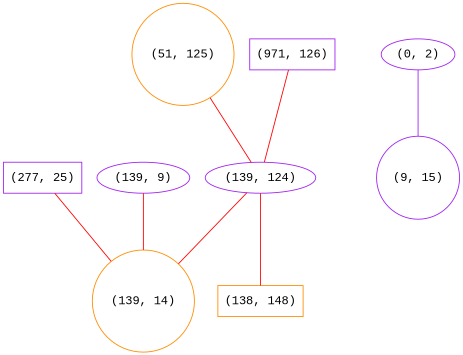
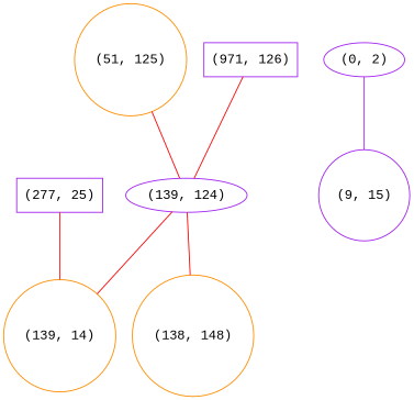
  graph {
    fontname="Liberation Mono"
    node [color=purple fontname="Liberation Mono" shape=box]
    edge [color=red fontname="Liberation Mono" weight=1]
    "(277, 25)"
    "(139, 14)" [color=darkorange shape=circle]
    n3 [label="(0, 2)" shape=ellipse]
    "(9, 15)" [shape=circle]
    "(51, 125)" [color=darkorange shape=circle]
    "(139, 124)" [shape=ellipse]
-   "(138, 148)" [color=darkorange]
+   "(138, 148)" [color=darkorange shape=circle]
    n8 [label="(971, 126)"]
-   "(139, 9)" [shape=ellipse]
    "(277, 25)" -- "(139, 14)"
    n3 -- "(9, 15)" [color=purple weight=4]
    "(51, 125)" -- "(139, 124)"
    "(139, 124)" -- "(139, 14)"
    "(139, 124)" -- "(138, 148)"
    n8 -- "(139, 124)"
-   "(139, 9)" -- "(139, 14)"
  }
